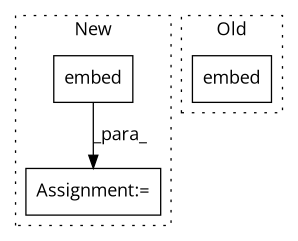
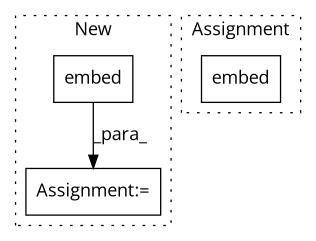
  digraph {
    fontname="Open Sans"
    node [a=32 l="6,1" shape=box fontname="Open Sans"]
    n1 [label=embed s="1099,1125"]
    n2 [a=7 l=1 label="Assignment:=" s=1093]
    n3 [label=embed s="1515,1605"]
    subgraph cluster_1 {
      label=New
      style=dotted
      n1
      n2
    }
    subgraph cluster_2 {
-     label=Old
+     label=Assignment
      style=dotted
      n3
    }
    n1 -> n2 [label=_para_ fontname="Open Sans"]
  }
